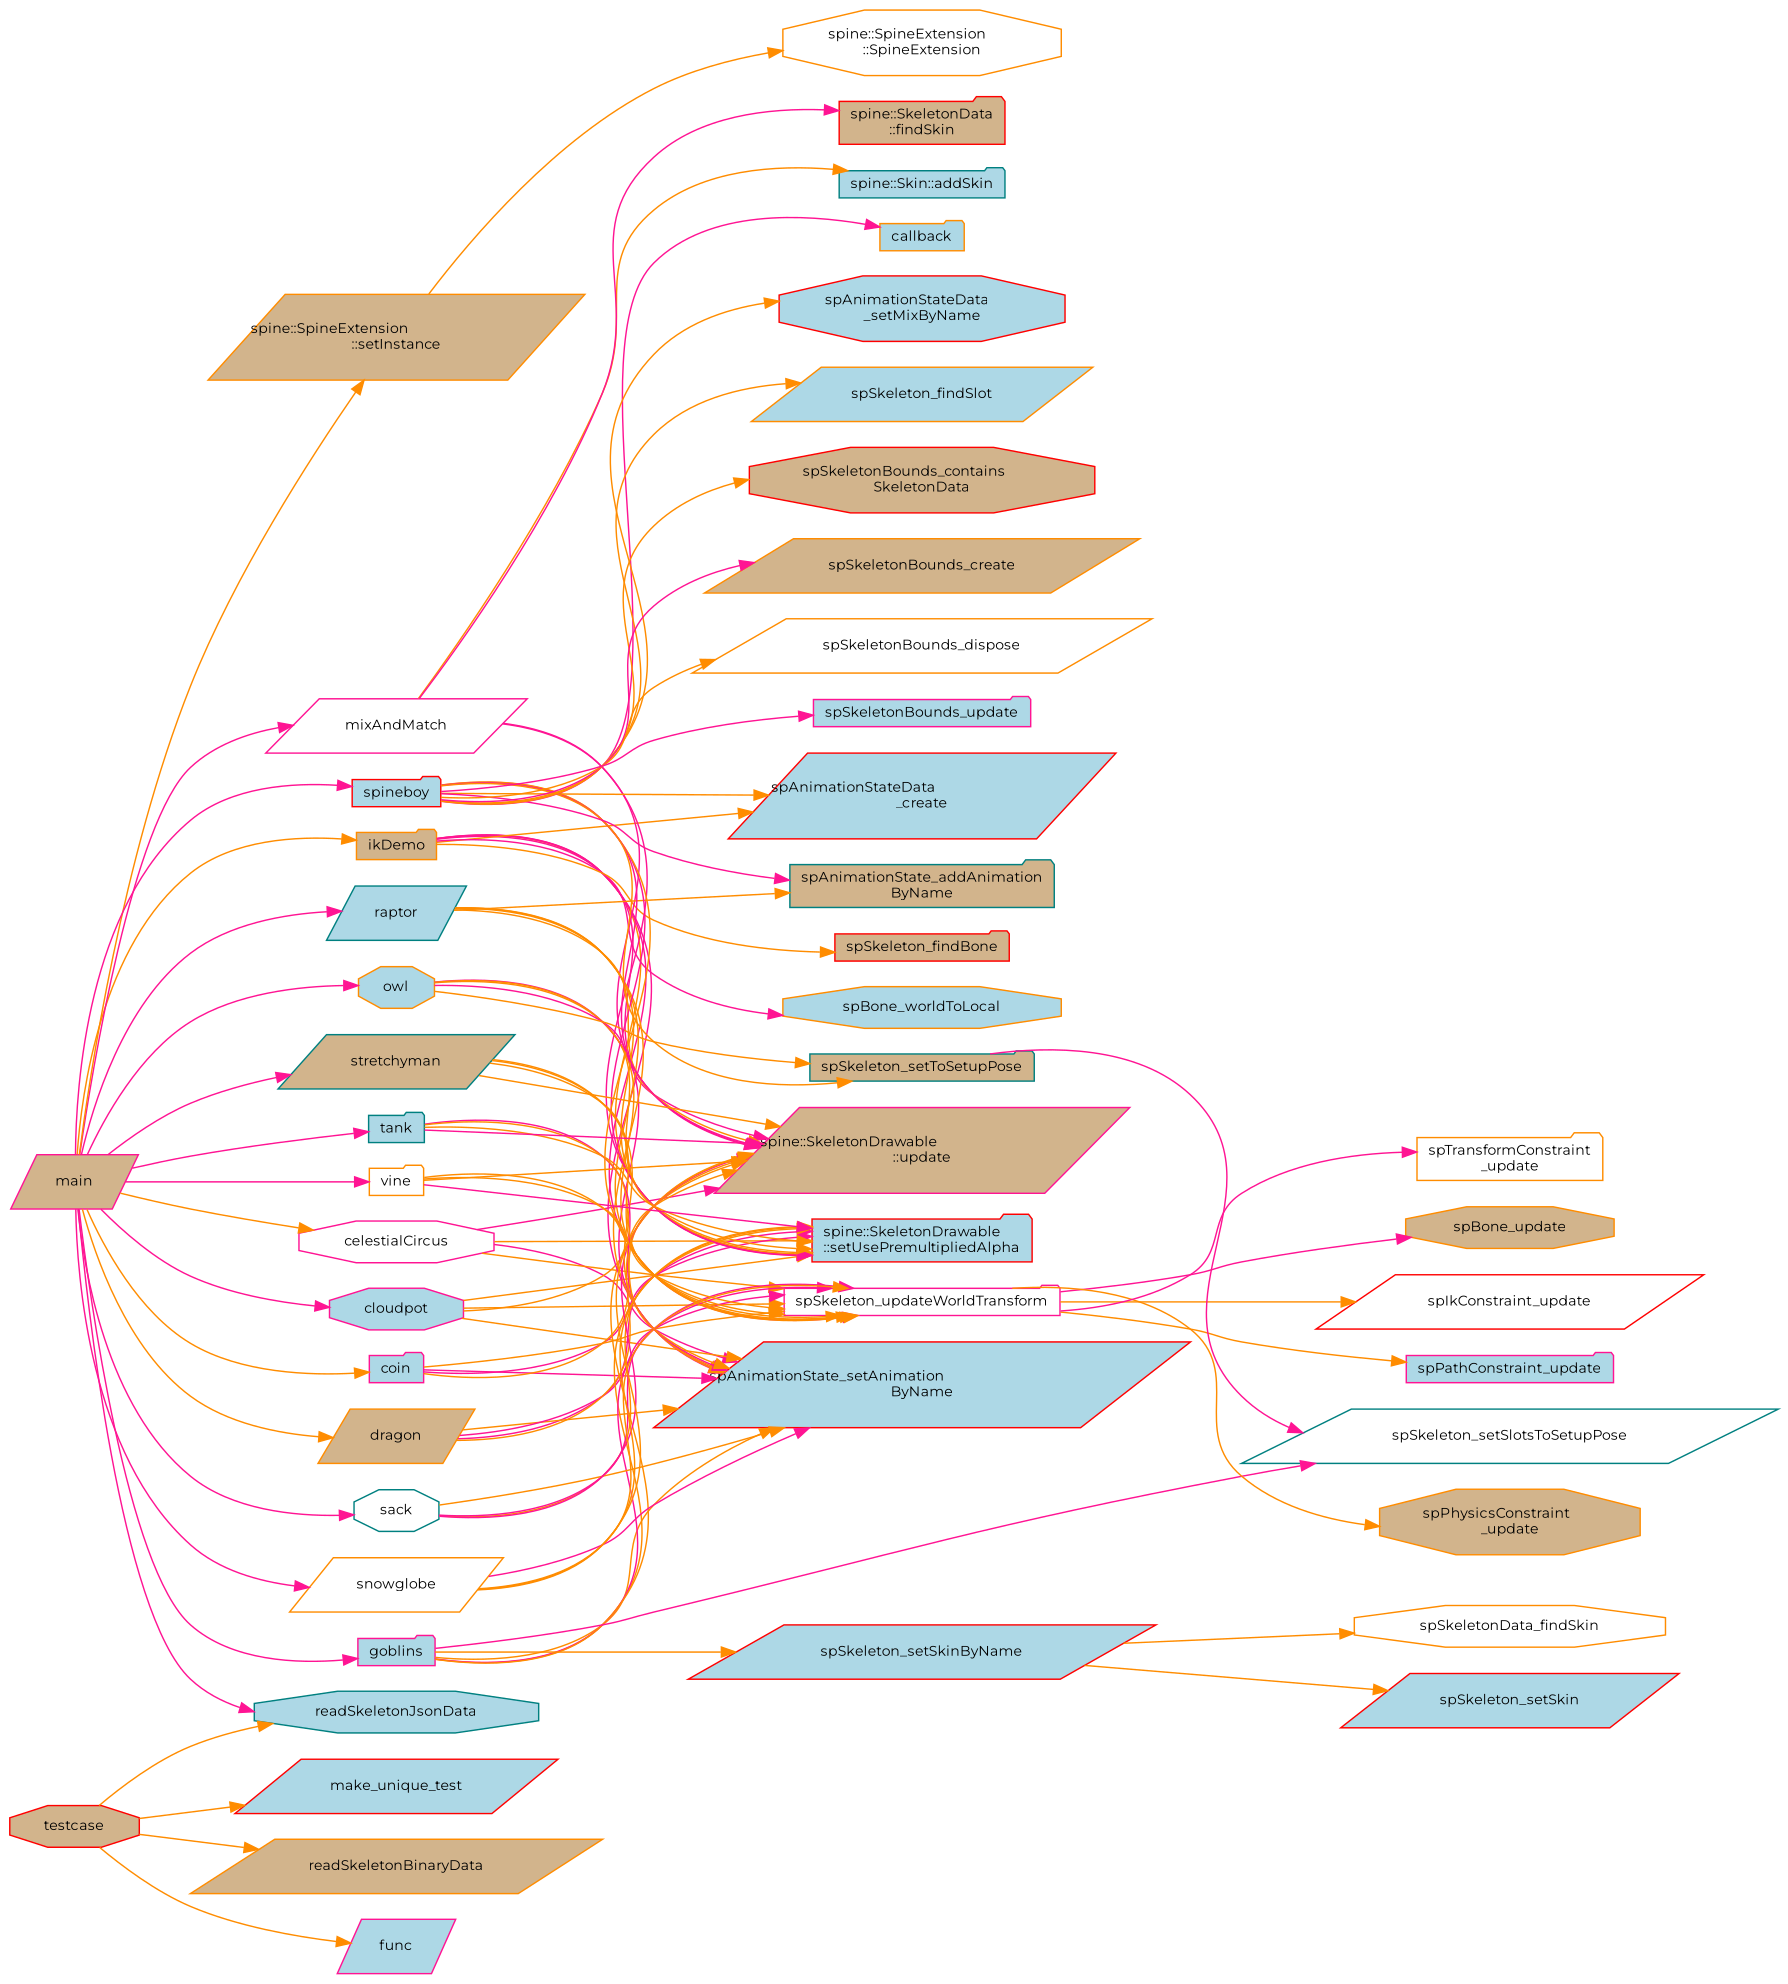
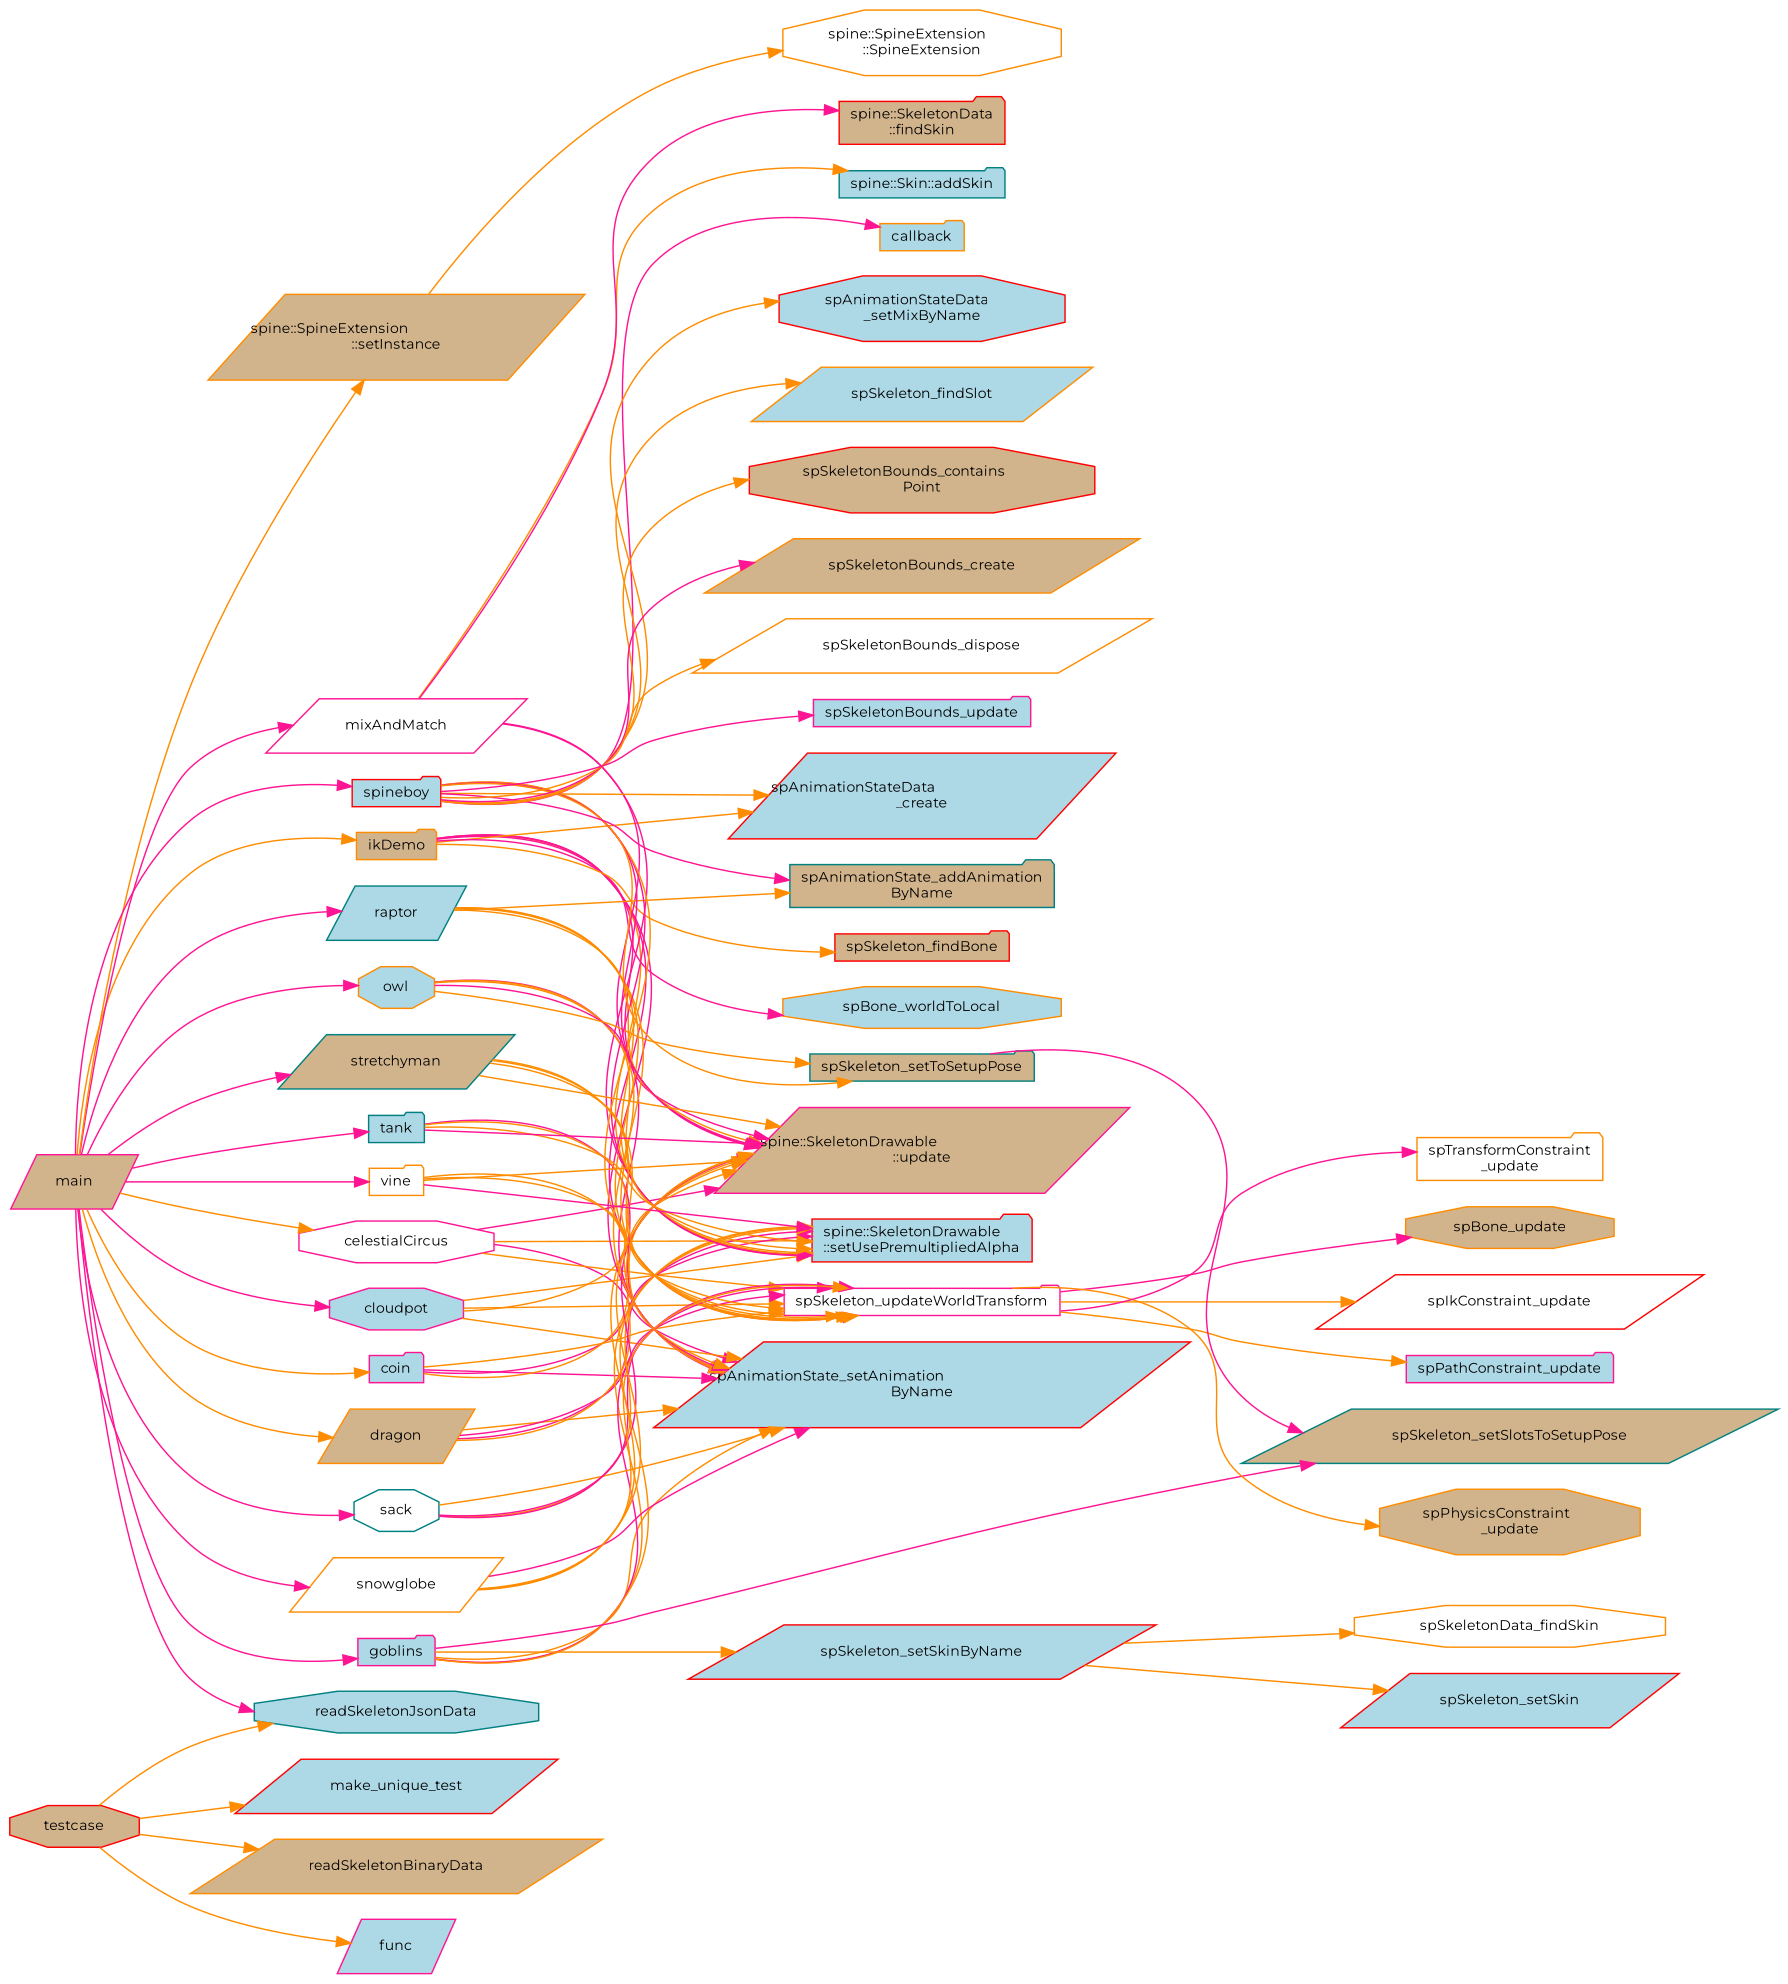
  digraph {
    fontname=Montserrat
    rankdir=LR
    node [color=darkorange fillcolor=lightblue fontname=Montserrat fontsize=10 shape=parallelogram style=filled]
    edge [color=darkorange fontname=Montserrat fontsize=10 labelfontname=Helvetica labelfontsize=10 style=solid]
    n1 [color=deeppink fillcolor=tan fontcolor=black height=0.2 label=main width=0.4]
    n2 [color=deeppink fillcolor=white height=0.2 label=celestialCircus shape=octagon width=0.4]
    n3 [color=deeppink height=0.2 label=cloudpot shape=octagon width=0.4]
    n4 [color=deeppink height=0.2 label=coin shape=folder width=0.4]
    n5 [fillcolor=tan height=0.2 label=dragon width=0.4]
    n6 [color=deeppink height=0.2 label=goblins shape=folder width=0.4]
    n7 [fillcolor=tan height=0.2 label=ikDemo shape=folder width=0.4]
    n8 [color=deeppink fillcolor=white height=0.2 label=mixAndMatch width=0.4]
    n9 [height=0.2 label=owl shape=octagon width=0.4]
    n10 [color=teal height=0.2 label=raptor width=0.4]
    n11 [color=teal fillcolor=white height=0.2 label=sack shape=octagon width=0.4]
    n12 [fillcolor=tan height=0.2 label="spine::SpineExtension\l::setInstance" width=0.4]
    n13 [fillcolor=white height=0.2 label=snowglobe width=0.4]
    n14 [color=red height=0.2 label=spineboy shape=folder width=0.4]
    n15 [color=teal fillcolor=tan height=0.2 label=stretchyman width=0.4]
    n16 [color=teal height=0.2 label=tank shape=folder width=0.4]
    n17 [fillcolor=white height=0.2 label=vine shape=folder width=0.4]
    n18 [color=teal height=0.2 label=readSkeletonJsonData shape=octagon width=0.4]
    n19 [color=red height=0.2 label="spine::SkeletonDrawable\l::setUsePremultipliedAlpha" shape=folder width=0.4]
    n20 [color=red height=0.2 label="spAnimationState_setAnimation\lByName" width=0.4]
    n21 [color=deeppink fillcolor=white height=0.2 label=spSkeleton_updateWorldTransform shape=folder width=0.4]
    n22 [color=deeppink fillcolor=tan height=0.2 label="spine::SkeletonDrawable\l::update" width=0.4]
    n23 [color=red height=0.2 label=spSkeleton_setSkinByName width=0.4]
-   n24 [color=teal fillcolor=white height=0.2 label=spSkeleton_setSlotsToSetupPose width=0.4]
+   n24 [color=teal fillcolor=tan height=0.2 label=spSkeleton_setSlotsToSetupPose width=0.4]
    n25 [color=red height=0.2 label="spAnimationStateData\l_create" width=0.4]
    n26 [height=0.2 label=spBone_worldToLocal shape=octagon width=0.4]
    n27 [color=red fillcolor=tan height=0.2 label=spSkeleton_findBone shape=folder width=0.4]
    n28 [color=teal height=0.2 label="spine::Skin::addSkin" shape=folder width=0.4]
    n29 [color=red fillcolor=tan height=0.2 label="spine::SkeletonData\l::findSkin" shape=folder width=0.4]
    n30 [color=teal fillcolor=tan height=0.2 label=spSkeleton_setToSetupPose shape=folder width=0.4]
    n31 [color=teal fillcolor=tan height=0.2 label="spAnimationState_addAnimation\lByName" shape=folder width=0.4]
    n32 [fillcolor=white height=0.2 label="spine::SpineExtension\l::SpineExtension" shape=octagon width=0.4]
    n33 [height=0.2 label=callback shape=folder width=0.4]
    n34 [color=red height=0.2 label="spAnimationStateData\l_setMixByName" shape=octagon width=0.4]
    n35 [height=0.2 label=spSkeleton_findSlot width=0.4]
-   n36 [color=red fillcolor=tan height=0.2 label="spSkeletonBounds_contains\lSkeletonData" shape=octagon width=0.4]
+   n36 [color=red fillcolor=tan height=0.2 label="spSkeletonBounds_contains\lPoint" shape=octagon width=0.4]
    n37 [fillcolor=tan height=0.2 label=spSkeletonBounds_create width=0.4]
    n38 [fillcolor=white height=0.2 label=spSkeletonBounds_dispose width=0.4]
    n39 [color=deeppink height=0.2 label=spSkeletonBounds_update shape=folder width=0.4]
    n40 [color=red fillcolor=tan height=0.2 label=testcase shape=octagon width=0.4]
    n41 [color=deeppink height=0.2 label=func width=0.4]
    n42 [color=red height=0.2 label=make_unique_test width=0.4]
    n43 [fillcolor=tan height=0.2 label=readSkeletonBinaryData width=0.4]
    n44 [fillcolor=tan height=0.2 label=spBone_update shape=octagon width=0.4]
    n45 [color=red fillcolor=white height=0.2 label=spIkConstraint_update width=0.4]
    n46 [color=deeppink height=0.2 label=spPathConstraint_update shape=folder width=0.4]
    n47 [fillcolor=tan height=0.2 label="spPhysicsConstraint\l_update" shape=octagon width=0.4]
    n48 [fillcolor=white height=0.2 label="spTransformConstraint\l_update" shape=folder width=0.4]
    n49 [color=red height=0.2 label=spSkeleton_setSkin width=0.4]
    n50 [fillcolor=white height=0.2 label=spSkeletonData_findSkin shape=octagon width=0.4]
    n1 -> n2
    n1 -> n3 [color=deeppink]
    n1 -> n4
    n1 -> n5
    n1 -> n6 [color=deeppink]
    n1 -> n7
    n1 -> n8 [color=deeppink]
    n1 -> n9 [color=deeppink]
    n1 -> n10 [color=deeppink]
    n1 -> n11 [color=deeppink]
    n1 -> n12
    n1 -> n13 [color=deeppink]
    n1 -> n14 [color=deeppink]
    n1 -> n15 [color=deeppink]
    n1 -> n16 [color=deeppink]
    n1 -> n17 [color=deeppink]
    n1 -> n18 [color=deeppink]
    n2 -> n19
    n2 -> n20 [color=deeppink]
    n2 -> n21
    n2 -> n22 [color=deeppink]
    n3 -> n19
    n3 -> n20
    n3 -> n21
    n3 -> n22
    n4 -> n19 [color=deeppink]
    n4 -> n20 [color=deeppink]
    n4 -> n21
    n4 -> n22
    n5 -> n19 [color=deeppink]
    n5 -> n20
    n5 -> n21 [color=deeppink]
    n5 -> n22
    n6 -> n19
    n6 -> n20
    n6 -> n21 [color=deeppink]
    n6 -> n22
    n6 -> n23
    n6 -> n24 [color=deeppink]
    n7 -> n19
    n7 -> n20 [color=deeppink]
    n7 -> n21 [color=deeppink]
    n7 -> n22 [color=deeppink]
    n7 -> n25
    n7 -> n26 [color=deeppink]
    n7 -> n27
    n8 -> n19 [color=deeppink]
    n8 -> n22 [color=deeppink]
    n8 -> n28
    n8 -> n29 [color=deeppink]
    n9 -> n19
    n9 -> n20 [color=deeppink]
    n9 -> n21
    n9 -> n22 [color=deeppink]
    n9 -> n30
    n10 -> n19
    n10 -> n20
    n10 -> n21
    n10 -> n22
    n10 -> n31
    n11 -> n19
    n11 -> n20
    n11 -> n21 [color=deeppink]
    n11 -> n22 [color=deeppink]
    n12 -> n32
    n13 -> n19
    n13 -> n20 [color=deeppink]
    n13 -> n21
    n13 -> n22
    n14 -> n19 [color=deeppink]
    n14 -> n21
    n14 -> n22 [color=deeppink]
    n14 -> n25
    n14 -> n30
    n14 -> n31 [color=deeppink]
    n14 -> n33 [color=deeppink]
    n14 -> n34
    n14 -> n35
    n14 -> n36
    n14 -> n37 [color=deeppink]
    n14 -> n38
    n14 -> n39 [color=deeppink]
    n15 -> n19
    n15 -> n20
    n15 -> n21
    n15 -> n22
    n16 -> n19
    n16 -> n20 [color=deeppink]
    n16 -> n21
    n16 -> n22 [color=deeppink]
    n17 -> n19 [color=deeppink]
    n17 -> n20
    n17 -> n21
    n17 -> n22
    n21 -> n44 [color=deeppink]
    n21 -> n45
    n21 -> n46
    n21 -> n47
    n21 -> n48 [color=deeppink]
    n23 -> n49
    n23 -> n50
    n30 -> n24 [color=deeppink]
    n40 -> n18
    n40 -> n41
    n40 -> n42
    n40 -> n43
  }
